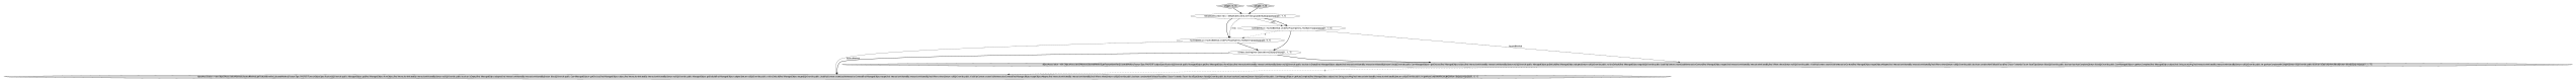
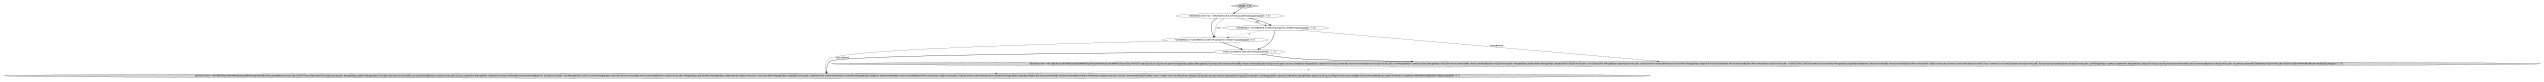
  digraph {
    fontname=Roboto
    node [fillcolor=lightgray fontname=Roboto shape=ellipse style=filled]
    edge [fontname=Roboto style=bold]
-   n1 [label="setup['1', '0', '0']" shape=diamond]
    n2 [fillcolor=white label="MetaModelContext mmc = MetaModelContext_forTesting.buildDefault()@@@3@@@['1', '1', '1']"]
    n3 [fillcolor=white label="facetedMethod = FacetedMethod.createForProperty(mmc,,\"firstName\")@@@4@@@['0', '0', '1']"]
    n4 [fillcolor=white label="facetedMethod = FacetedMethod.createForProperty(mmc,,\"firstName\")@@@4@@@['1', '1', '0']"]
    n5 [label="objectAssociation = new ObjectAssociationAbstract(facetedMethod.getFeatureIdentifier(),facetedMethod,FeatureType.PROPERTY,mockObjectSpecification){@Override public ManagedObject get(final ManagedObject fromObject,final InteractionInitiatedBy interactionInitiatedBy){return null}@Override public boolean isEmpty(final ManagedObject adapter,final InteractionInitiatedBy interactionInitiatedBy){return false}@Override public Can<ManagedObject> getChoices(final ManagedObject object,final InteractionInitiatedBy interactionInitiatedBy){return null}@Override public ManagedObject getDefault(final ManagedObject adapter){return null}@Override public void toDefault(final ManagedObject target){}@Override public UsabilityContext createUsableInteractionContext(final ManagedObject target,final InteractionInitiatedBy interactionInitiatedBy,final Where where){return null}@Override public VisibilityContext createVisibleInteractionContext(final ManagedObject targetObjectAdapter,final InteractionInitiatedBy interactionInitiatedBy,final Where where){return null}@Override public boolean containsNonFallbackFacet(final Class<? extends Facet> facetType){return false}@Override public boolean hasAutoComplete(){return false}@Override public Can<ManagedObject> getAutoComplete(final ManagedObject object,final String searchArg,final InteractionInitiatedBy interactionInitiatedBy){return null}@Override public int getAutoCompleteMinLength(){return 0}}@@@10@@@['0', '0', '1']"]
    n6 [fillcolor=white label="context.checking(new Expectations(){})@@@5@@@['1', '1', '1']"]
    n7 [label="objectAssociation = new ObjectAssociationAbstract(facetedMethod.getFeatureIdentifier(),facetedMethod,FeatureType.PROPERTY,objectSpecification){@Override public ManagedObject get(final ManagedObject fromObject,final InteractionInitiatedBy interactionInitiatedBy){return null}@Override public boolean isEmpty(final ManagedObject adapter,final InteractionInitiatedBy interactionInitiatedBy){return false}@Override public Can<ManagedObject> getChoices(final ManagedObject object,final InteractionInitiatedBy interactionInitiatedBy){return null}@Override public ManagedObject getDefault(final ManagedObject adapter){return null}@Override public void toDefault(final ManagedObject target){}@Override public UsabilityContext createUsableInteractionContext(final ManagedObject target,final InteractionInitiatedBy interactionInitiatedBy,final Where where){return null}@Override public VisibilityContext createVisibleInteractionContext(final ManagedObject targetObjectAdapter,final InteractionInitiatedBy interactionInitiatedBy,final Where where){return null}@Override public boolean containsNonFallbackFacet(final Class<? extends Facet> facetType){return false}@Override public boolean hasAutoComplete(){return false}@Override public Can<ManagedObject> getAutoComplete(final ManagedObject object,final String searchArg,final InteractionInitiatedBy interactionInitiatedBy){return null}@Override public int getAutoCompleteMinLength(){return 0}@Override public boolean isExplicitlyAnnotated(){return false}}@@@10@@@['1', '1', '0']"]
    n8 [label="setup['0', '1', '0']" shape=diamond]
-   n1 -> n2
    n2 -> n3
    n2 -> n3 [label=mmc style=solid]
    n2 -> n4 [label=mmc style=solid]
    n2 -> n4
    n3 -> n5 [label=facetedMethod style=solid]
    n3 -> n6
    n4 -> n3 [label=0 style=dashed]
    n4 -> n6
    n4 -> n7 [label=facetedMethod style=solid]
    n6 -> n5
    n6 -> n7
    n7 -> n5 [label=0 style=dashed]
    n8 -> n2
  }
